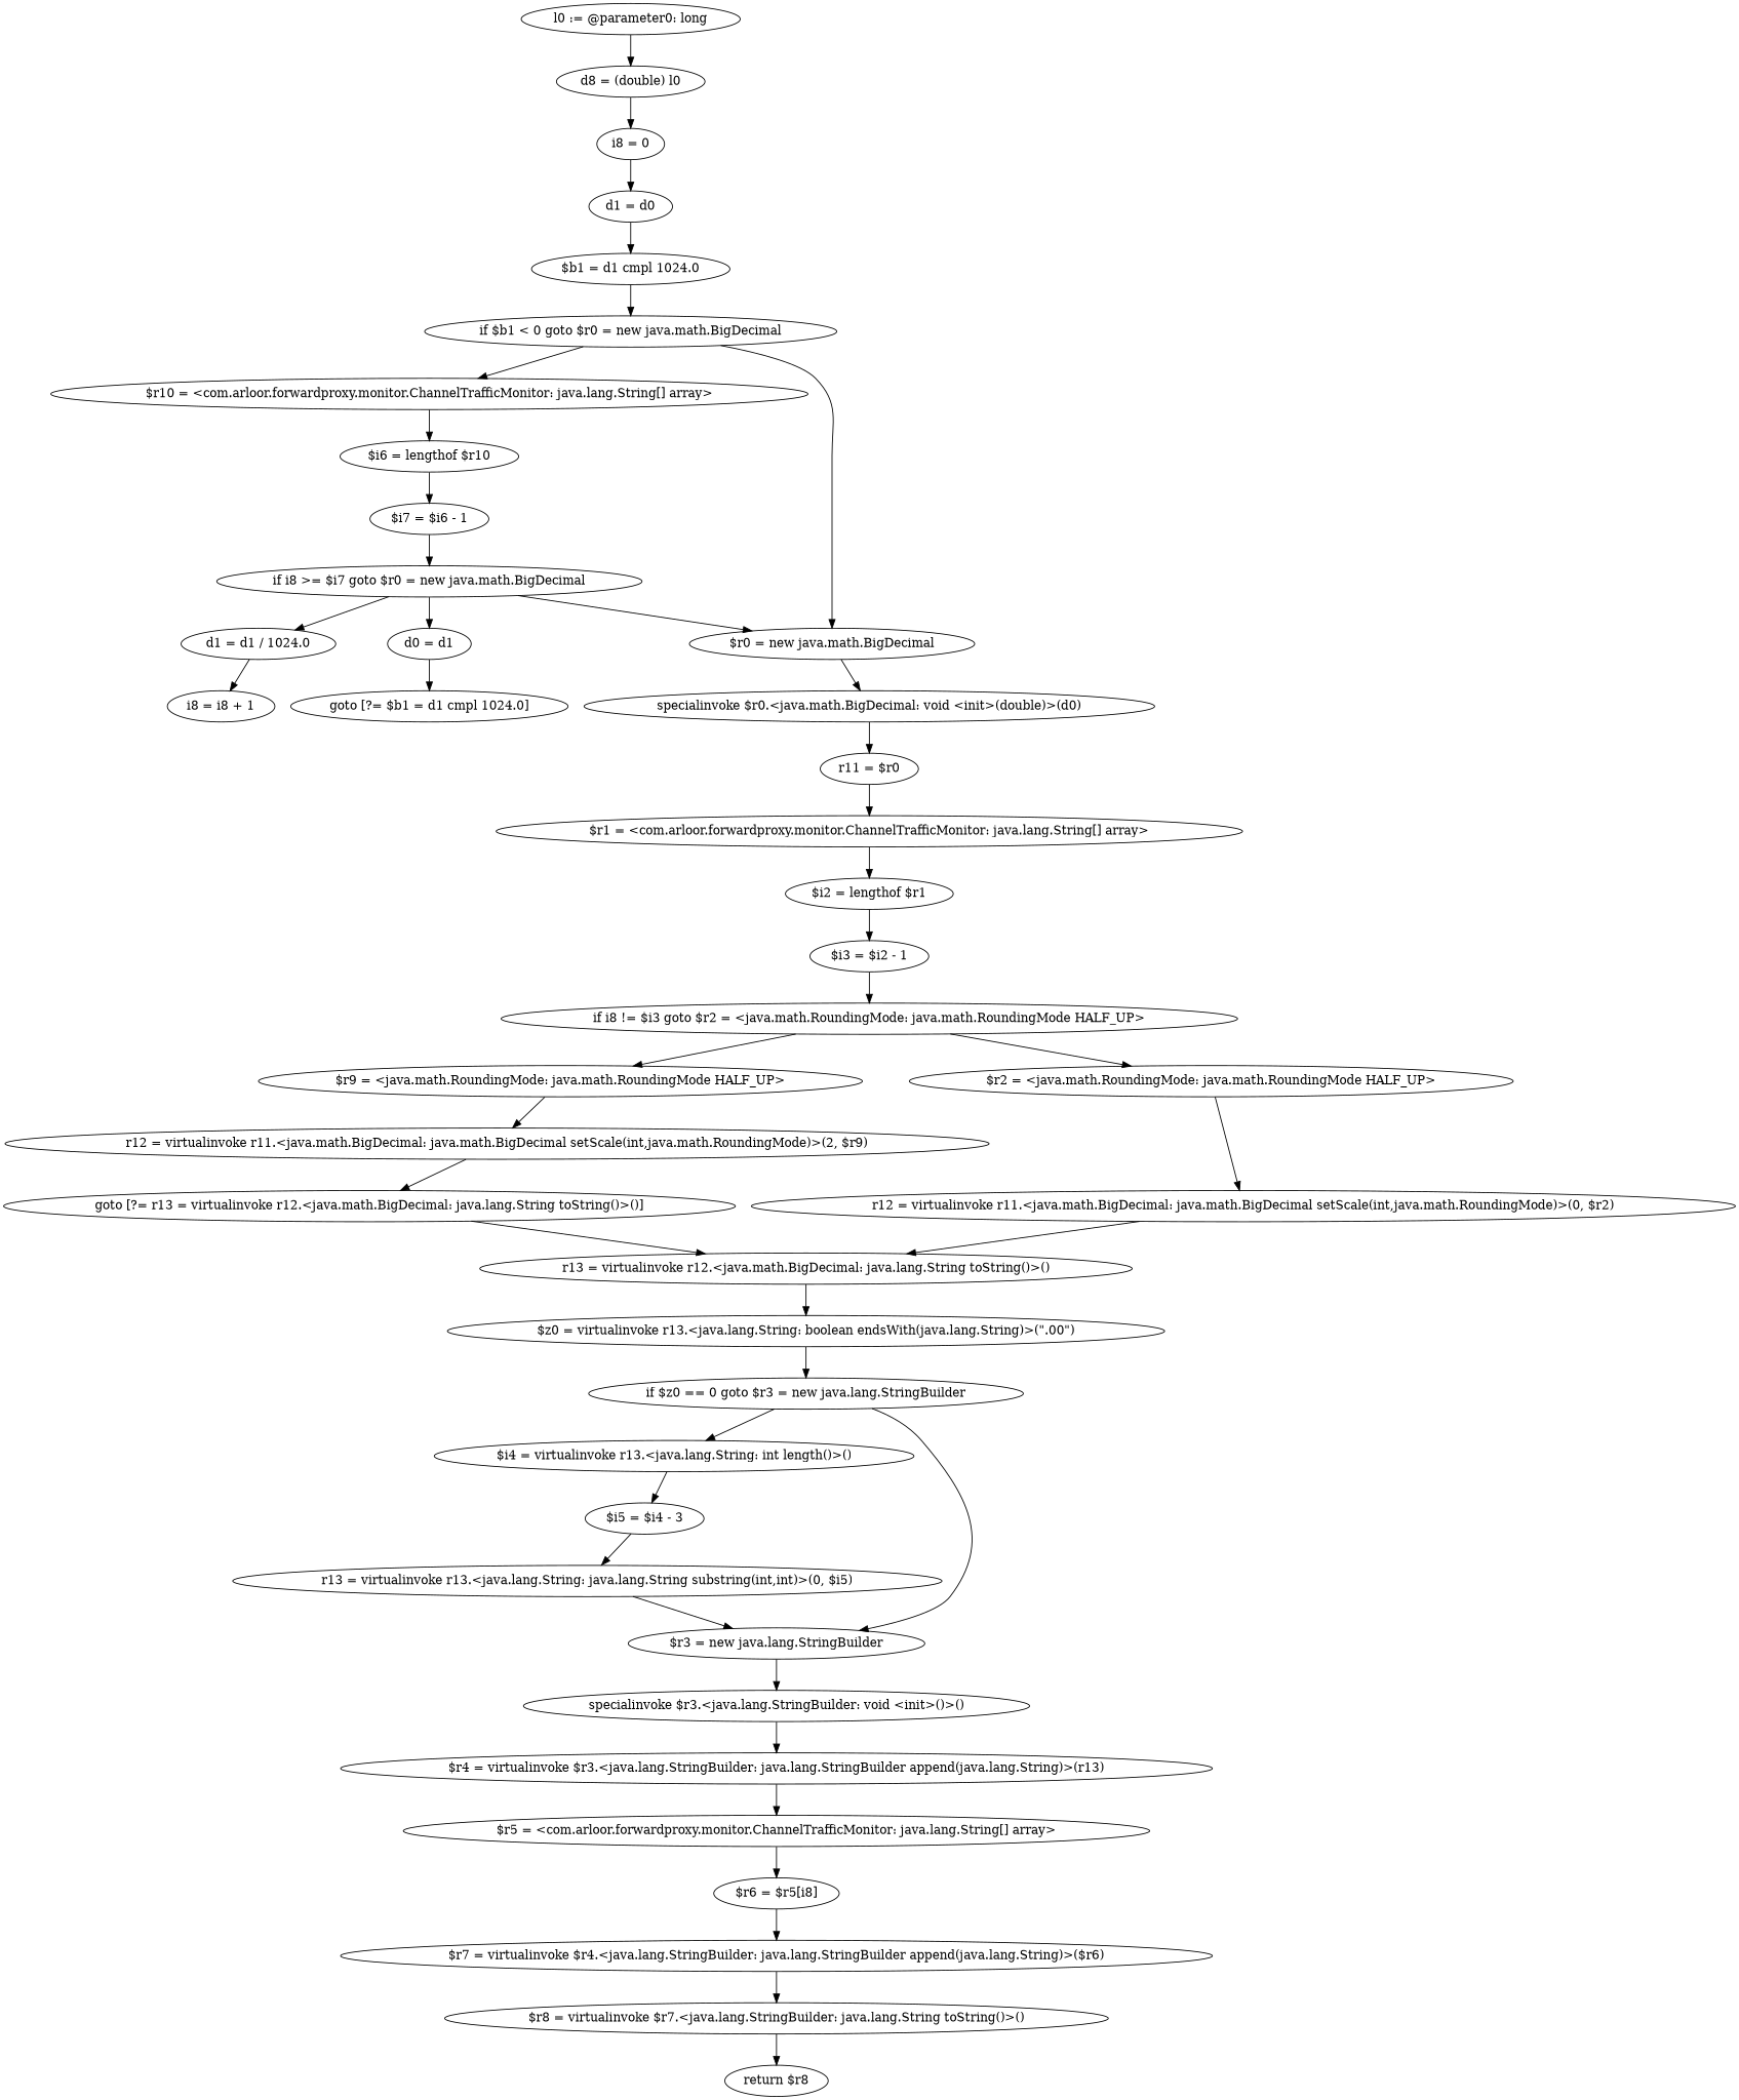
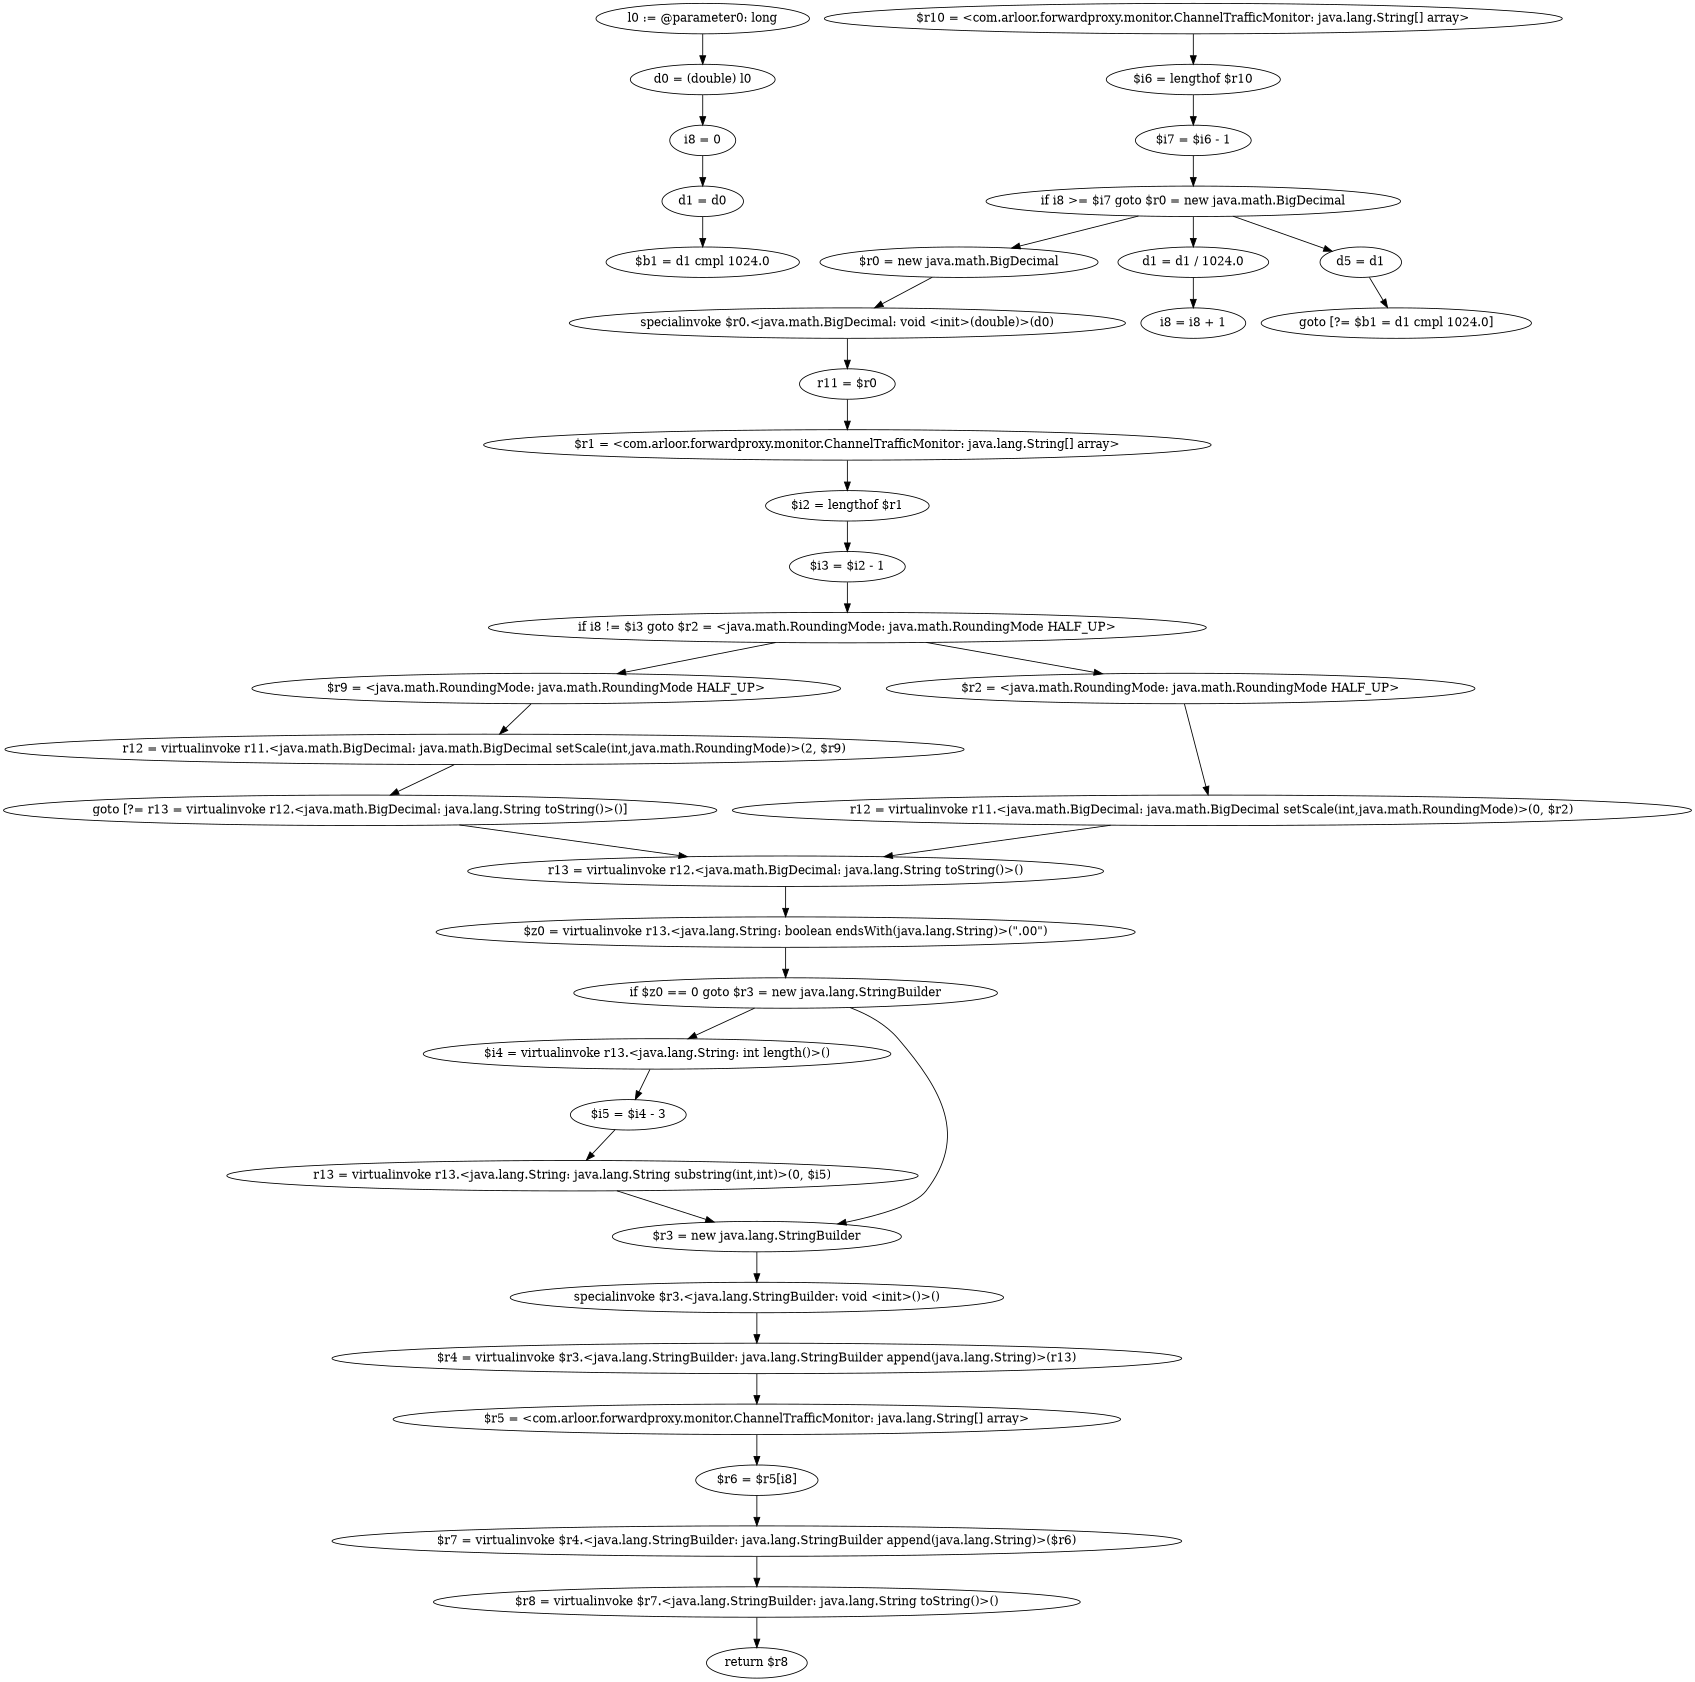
  digraph {
    "l0 := @parameter0: long"
-   "d0 = (double) l0" [label="d8 = (double) l0"]
+   "d0 = (double) l0"
    "i8 = 0"
    "d1 = d0"
    "$b1 = d1 cmpl 1024.0"
-   "if $b1 < 0 goto $r0 = new java.math.BigDecimal"
    "$r10 = <com.arloor.forwardproxy.monitor.ChannelTrafficMonitor: java.lang.String[] array>"
    "$r0 = new java.math.BigDecimal"
    "$i6 = lengthof $r10"
    "specialinvoke $r0.<java.math.BigDecimal: void <init>(double)>(d0)"
    "$i7 = $i6 - 1"
    "if i8 >= $i7 goto $r0 = new java.math.BigDecimal"
    "d1 = d1 / 1024.0"
-   "d0 = d1"
+   "d0 = d1" [label="d5 = d1"]
    "i8 = i8 + 1"
    "goto [?= $b1 = d1 cmpl 1024.0]"
    "r11 = $r0"
    "$r1 = <com.arloor.forwardproxy.monitor.ChannelTrafficMonitor: java.lang.String[] array>"
    "$i2 = lengthof $r1"
    "$i3 = $i2 - 1"
    "if i8 != $i3 goto $r2 = <java.math.RoundingMode: java.math.RoundingMode HALF_UP>"
    "$r9 = <java.math.RoundingMode: java.math.RoundingMode HALF_UP>"
    "$r2 = <java.math.RoundingMode: java.math.RoundingMode HALF_UP>"
    "r12 = virtualinvoke r11.<java.math.BigDecimal: java.math.BigDecimal setScale(int,java.math.RoundingMode)>(2, $r9)"
    "r12 = virtualinvoke r11.<java.math.BigDecimal: java.math.BigDecimal setScale(int,java.math.RoundingMode)>(0, $r2)"
    "goto [?= r13 = virtualinvoke r12.<java.math.BigDecimal: java.lang.String toString()>()]"
    "r13 = virtualinvoke r12.<java.math.BigDecimal: java.lang.String toString()>()"
    "$z0 = virtualinvoke r13.<java.lang.String: boolean endsWith(java.lang.String)>(\".00\")"
    "if $z0 == 0 goto $r3 = new java.lang.StringBuilder"
    "$i4 = virtualinvoke r13.<java.lang.String: int length()>()"
    "$r3 = new java.lang.StringBuilder"
    "$i5 = $i4 - 3"
    "specialinvoke $r3.<java.lang.StringBuilder: void <init>()>()"
    "r13 = virtualinvoke r13.<java.lang.String: java.lang.String substring(int,int)>(0, $i5)"
    "$r4 = virtualinvoke $r3.<java.lang.StringBuilder: java.lang.StringBuilder append(java.lang.String)>(r13)"
    "$r5 = <com.arloor.forwardproxy.monitor.ChannelTrafficMonitor: java.lang.String[] array>"
    "$r6 = $r5[i8]"
    "$r7 = virtualinvoke $r4.<java.lang.StringBuilder: java.lang.StringBuilder append(java.lang.String)>($r6)"
    "$r8 = virtualinvoke $r7.<java.lang.StringBuilder: java.lang.String toString()>()"
    "return $r8"
    "l0 := @parameter0: long" -> "d0 = (double) l0"
    "d0 = (double) l0" -> "i8 = 0"
    "i8 = 0" -> "d1 = d0"
    "d1 = d0" -> "$b1 = d1 cmpl 1024.0"
-   "$b1 = d1 cmpl 1024.0" -> "if $b1 < 0 goto $r0 = new java.math.BigDecimal"
-   "if $b1 < 0 goto $r0 = new java.math.BigDecimal" -> "$r10 = <com.arloor.forwardproxy.monitor.ChannelTrafficMonitor: java.lang.String[] array>"
-   "if $b1 < 0 goto $r0 = new java.math.BigDecimal" -> "$r0 = new java.math.BigDecimal"
    "$r10 = <com.arloor.forwardproxy.monitor.ChannelTrafficMonitor: java.lang.String[] array>" -> "$i6 = lengthof $r10"
    "$r0 = new java.math.BigDecimal" -> "specialinvoke $r0.<java.math.BigDecimal: void <init>(double)>(d0)"
    "$i6 = lengthof $r10" -> "$i7 = $i6 - 1"
    "specialinvoke $r0.<java.math.BigDecimal: void <init>(double)>(d0)" -> "r11 = $r0"
    "$i7 = $i6 - 1" -> "if i8 >= $i7 goto $r0 = new java.math.BigDecimal"
    "if i8 >= $i7 goto $r0 = new java.math.BigDecimal" -> "$r0 = new java.math.BigDecimal"
    "if i8 >= $i7 goto $r0 = new java.math.BigDecimal" -> "d1 = d1 / 1024.0"
    "if i8 >= $i7 goto $r0 = new java.math.BigDecimal" -> "d0 = d1"
    "d1 = d1 / 1024.0" -> "i8 = i8 + 1"
    "d0 = d1" -> "goto [?= $b1 = d1 cmpl 1024.0]"
    "r11 = $r0" -> "$r1 = <com.arloor.forwardproxy.monitor.ChannelTrafficMonitor: java.lang.String[] array>"
    "$r1 = <com.arloor.forwardproxy.monitor.ChannelTrafficMonitor: java.lang.String[] array>" -> "$i2 = lengthof $r1"
    "$i2 = lengthof $r1" -> "$i3 = $i2 - 1"
    "$i3 = $i2 - 1" -> "if i8 != $i3 goto $r2 = <java.math.RoundingMode: java.math.RoundingMode HALF_UP>"
    "if i8 != $i3 goto $r2 = <java.math.RoundingMode: java.math.RoundingMode HALF_UP>" -> "$r9 = <java.math.RoundingMode: java.math.RoundingMode HALF_UP>"
    "if i8 != $i3 goto $r2 = <java.math.RoundingMode: java.math.RoundingMode HALF_UP>" -> "$r2 = <java.math.RoundingMode: java.math.RoundingMode HALF_UP>"
    "$r9 = <java.math.RoundingMode: java.math.RoundingMode HALF_UP>" -> "r12 = virtualinvoke r11.<java.math.BigDecimal: java.math.BigDecimal setScale(int,java.math.RoundingMode)>(2, $r9)"
    "$r2 = <java.math.RoundingMode: java.math.RoundingMode HALF_UP>" -> "r12 = virtualinvoke r11.<java.math.BigDecimal: java.math.BigDecimal setScale(int,java.math.RoundingMode)>(0, $r2)"
    "r12 = virtualinvoke r11.<java.math.BigDecimal: java.math.BigDecimal setScale(int,java.math.RoundingMode)>(2, $r9)" -> "goto [?= r13 = virtualinvoke r12.<java.math.BigDecimal: java.lang.String toString()>()]"
    "r12 = virtualinvoke r11.<java.math.BigDecimal: java.math.BigDecimal setScale(int,java.math.RoundingMode)>(0, $r2)" -> "r13 = virtualinvoke r12.<java.math.BigDecimal: java.lang.String toString()>()"
    "goto [?= r13 = virtualinvoke r12.<java.math.BigDecimal: java.lang.String toString()>()]" -> "r13 = virtualinvoke r12.<java.math.BigDecimal: java.lang.String toString()>()"
    "r13 = virtualinvoke r12.<java.math.BigDecimal: java.lang.String toString()>()" -> "$z0 = virtualinvoke r13.<java.lang.String: boolean endsWith(java.lang.String)>(\".00\")"
    "$z0 = virtualinvoke r13.<java.lang.String: boolean endsWith(java.lang.String)>(\".00\")" -> "if $z0 == 0 goto $r3 = new java.lang.StringBuilder"
    "if $z0 == 0 goto $r3 = new java.lang.StringBuilder" -> "$i4 = virtualinvoke r13.<java.lang.String: int length()>()"
    "if $z0 == 0 goto $r3 = new java.lang.StringBuilder" -> "$r3 = new java.lang.StringBuilder"
    "$i4 = virtualinvoke r13.<java.lang.String: int length()>()" -> "$i5 = $i4 - 3"
    "$r3 = new java.lang.StringBuilder" -> "specialinvoke $r3.<java.lang.StringBuilder: void <init>()>()"
    "$i5 = $i4 - 3" -> "r13 = virtualinvoke r13.<java.lang.String: java.lang.String substring(int,int)>(0, $i5)"
    "specialinvoke $r3.<java.lang.StringBuilder: void <init>()>()" -> "$r4 = virtualinvoke $r3.<java.lang.StringBuilder: java.lang.StringBuilder append(java.lang.String)>(r13)"
    "r13 = virtualinvoke r13.<java.lang.String: java.lang.String substring(int,int)>(0, $i5)" -> "$r3 = new java.lang.StringBuilder"
    "$r4 = virtualinvoke $r3.<java.lang.StringBuilder: java.lang.StringBuilder append(java.lang.String)>(r13)" -> "$r5 = <com.arloor.forwardproxy.monitor.ChannelTrafficMonitor: java.lang.String[] array>"
    "$r5 = <com.arloor.forwardproxy.monitor.ChannelTrafficMonitor: java.lang.String[] array>" -> "$r6 = $r5[i8]"
    "$r6 = $r5[i8]" -> "$r7 = virtualinvoke $r4.<java.lang.StringBuilder: java.lang.StringBuilder append(java.lang.String)>($r6)"
    "$r7 = virtualinvoke $r4.<java.lang.StringBuilder: java.lang.StringBuilder append(java.lang.String)>($r6)" -> "$r8 = virtualinvoke $r7.<java.lang.StringBuilder: java.lang.String toString()>()"
    "$r8 = virtualinvoke $r7.<java.lang.StringBuilder: java.lang.String toString()>()" -> "return $r8"
  }
